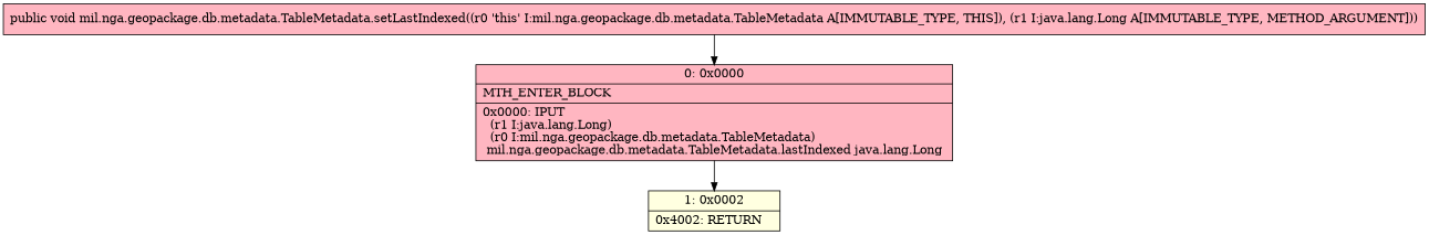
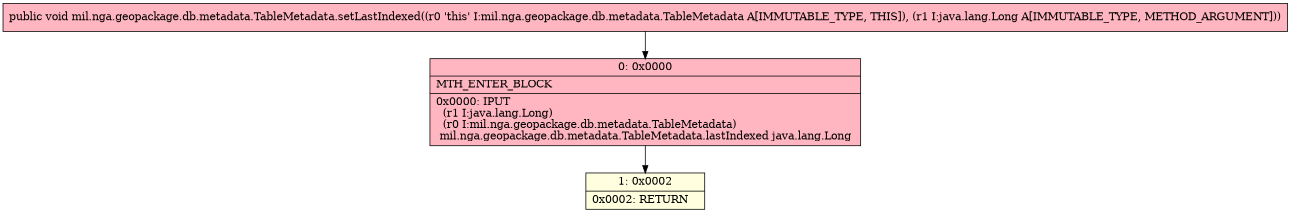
  digraph {
    node [shape=record style=filled fillcolor=lightpink]
    n1 [label="{0\:\ 0x0000|MTH_ENTER_BLOCK\l|0x0000: IPUT  \l  (r1 I:java.lang.Long)\l  (r0 I:mil.nga.geopackage.db.metadata.TableMetadata)\l mil.nga.geopackage.db.metadata.TableMetadata.lastIndexed java.lang.Long \l}"]
-   n2 [label="{1\:\ 0x0002|0x4002: RETURN   \l}" fillcolor=lightyellow]
+   n2 [label="{1\:\ 0x0002|0x0002: RETURN   \l}" fillcolor=lightyellow]
    n3 [label="{public void mil.nga.geopackage.db.metadata.TableMetadata.setLastIndexed((r0 'this' I:mil.nga.geopackage.db.metadata.TableMetadata A[IMMUTABLE_TYPE, THIS]), (r1 I:java.lang.Long A[IMMUTABLE_TYPE, METHOD_ARGUMENT])) }"]
    n1 -> n2
    n3 -> n1
  }
